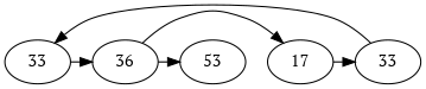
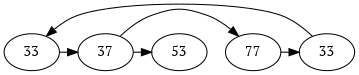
  digraph {
    fontname="PT Serif"
    node [fontname="PT Serif"]
    edge [constraint=false fontname="PT Serif"]
    n1 [label=33]
-   n2 [label=36]
+   n2 [label=37]
    n3 [label=53]
-   n4 [label=17]
+   n4 [label=77]
    n5 [label=33]
    n1 -> n2
    n2 -> n3
    n2 -> n4
    n4 -> n5
    n5 -> n1
  }
